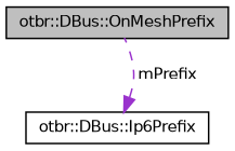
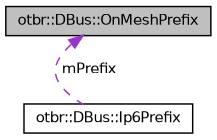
  digraph {
    node [color=black fontname=Helvetica fontsize=10 shape=record style=filled]
    n1 [fillcolor=grey75 fontcolor=black height=0.2 label="otbr::DBus::OnMeshPrefix" width=0.4]
    n2 [fillcolor=white height=0.2 label="otbr::DBus::Ip6Prefix" width=0.4]
-   n2 -> n1 [color=darkorchid3 dir=back fontname=Helvetica fontsize=10 label=" mPrefix" labelfontname=Helvetica labelfontsize=10 style=dashed]
+   n1 -> n2 [color=darkorchid3 dir=back fontname=Helvetica fontsize=10 label=" mPrefix" labelfontname=Helvetica labelfontsize=10 style=dashed]
  }
